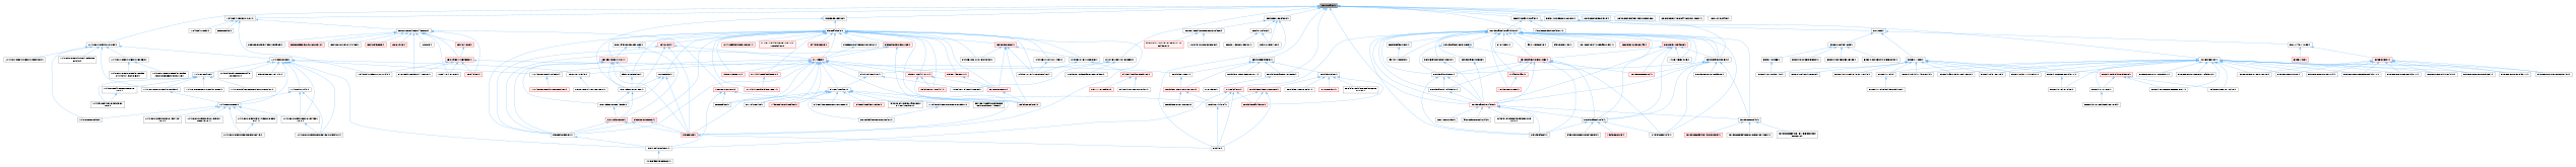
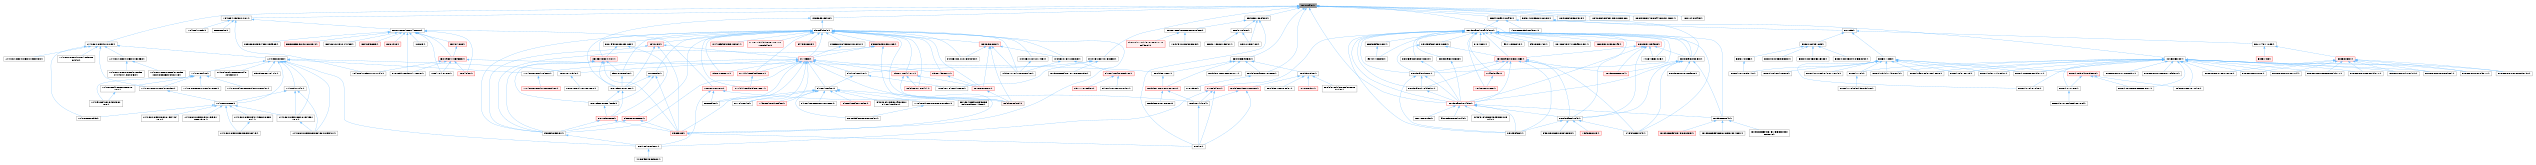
  digraph {
    node [color=grey40 fillcolor=white fontname=Helvetica fontsize=10 shape=box style=filled]
    edge [color=steelblue1 dir=back fontname=Helvetica fontsize=10 labelfontname=Helvetica labelfontsize=10 style=solid]
    n1 [color=gray40 fillcolor=grey60 fontcolor=black height=0.2 label="CsvProfiler.h" width=0.4]
    n2 [height=0.2 label="AnimCompressionTypes.h" width=0.4]
    n3 [height=0.2 label="BehaviorTreeComponent.h" width=0.4]
    n4 [height=0.2 label="FindInBlueprintManager.h" width=0.4]
    n5 [height=0.2 label="IoDispatcherBackend.h" width=0.4]
    n6 [height=0.2 label="IoDispatcherFilesystemStats.cpp" width=0.4]
    n7 [height=0.2 label="LevelStreamingProfilingSubsystem.h" width=0.4]
    n8 [height=0.2 label="MallocBinnedCommon.h" width=0.4]
    n9 [height=0.2 label="NetworkProfiler.h" width=0.4]
    n10 [height=0.2 label="PackageMapClient.h" width=0.4]
    n11 [height=0.2 label="ParticlePerfStats.h" width=0.4]
    n12 [height=0.2 label="ParticlePerfStatsManager.h" width=0.4]
    n13 [height=0.2 label="RealtimeGPUProfiler.h" width=0.4]
    n14 [color=red height=0.2 label="RenderGraphBuilder.h" width=0.4]
    n15 [height=0.2 label="RenderGraphEvent.h" width=0.4]
    n16 [height=0.2 label="SlateDebugging.h" width=0.4]
    n17 [height=0.2 label="AnimBoneCompressionCodec.h" width=0.4]
    n18 [height=0.2 label="AnimStreamable.h" width=0.4]
    n19 [height=0.2 label="AnimCompressionDerivedData\lPublic.h" width=0.4]
    n20 [height=0.2 label="AnimCurveCompressionCodec.h" width=0.4]
    n21 [height=0.2 label="AnimCurveCompressionSettings.h" width=0.4]
    n22 [height=0.2 label="AnimSequence.h" width=0.4]
    n23 [height=0.2 label="BTNode.h" width=0.4]
    n24 [height=0.2 label="ValueOrBBKey.h" width=0.4]
    n25 [height=0.2 label="FindInBlueprints.h" width=0.4]
    n26 [height=0.2 label="ImaginaryBlueprintData.h" width=0.4]
-   n27 [height=0.2 label="ReplaceNodeReferencesHelper.h" width=0.4]
+   n27 [height=0.2 label="LandscapeEditLayerMergeRender.h" width=0.4]
    n28 [height=0.2 label="ConcurrentLinearAllocator.h" width=0.4]
    n29 [height=0.2 label="MallocBinnedCommonUtils.h" width=0.4]
    n30 [height=0.2 label="MallocBinned2.h" width=0.4]
    n31 [height=0.2 label="PageCache.h" width=0.4]
    n32 [height=0.2 label="Engine.h" width=0.4]
    n33 [height=0.2 label="DemoNetDriver.h" width=0.4]
    n34 [height=0.2 label="ReplayHelper.h" width=0.4]
    n35 [height=0.2 label="StructNetTokenDataStoreHelper.h" width=0.4]
    n36 [height=0.2 label="ParticleSystem.h" width=0.4]
    n37 [color=red fillcolor="#FFF0F0" height=0.2 label="ParticleSystemComponent.h" width=0.4]
    n38 [height=0.2 label="ParticleHelper.h" width=0.4]
    n39 [height=0.2 label="ParticleSystemSceneProxy.h" width=0.4]
    n40 [height=0.2 label="FXBudget.h" width=0.4]
    n41 [height=0.2 label="KismetRenderingLibrary.h" width=0.4]
    n42 [height=0.2 label="RenderGraphDefinitions.h" width=0.4]
    n43 [height=0.2 label="LandscapeUtils.h" width=0.4]
    n44 [height=0.2 label="RenderGraph.h" width=0.4]
    n45 [height=0.2 label="RenderGraphUtils.h" width=0.4]
    n46 [height=0.2 label="CanvasRender.h" width=0.4]
    n47 [height=0.2 label="GPUDebugCrashUtils.h" width=0.4]
    n48 [height=0.2 label="IDisplayClusterShadersTexture\lUtils.h" width=0.4]
    n49 [height=0.2 label="PixelShaderUtils.h" width=0.4]
    n50 [height=0.2 label="RenderGraphPass.h" width=0.4]
    n51 [height=0.2 label="RenderCaptureInterface.h" width=0.4]
    n52 [height=0.2 label="DrawElementTypes.h" width=0.4]
    n53 [height=0.2 label="SlateGlobals.h" width=0.4]
    n54 [height=0.2 label="AnimCompress.h" width=0.4]
    n55 [height=0.2 label="AnimCurveCompressionCodec\l_CompressedRichCurve.h" width=0.4]
    n56 [height=0.2 label="AnimCurveCompressionCodec\l_UniformlySampled.h" width=0.4]
    n57 [height=0.2 label="AnimCompress_RemoveLinear\lKeys.h" width=0.4]
    n58 [height=0.2 label="AnimCompress_PerTrackCompression.h" width=0.4]
    n59 [height=0.2 label="AnimBlueprintPostCompile\lValidation.h" width=0.4]
    n60 [height=0.2 label="AnimEncoding.h" width=0.4]
    n61 [height=0.2 label="AnimationUtils.h" width=0.4]
    n62 [height=0.2 label="BlendSpaceAnalysis.h" width=0.4]
    n63 [height=0.2 label="EngineSharedPCH.h" width=0.4]
    n64 [height=0.2 label="MovieSceneToolHelpers.h" width=0.4]
    n65 [height=0.2 label="PersonaModule.h" width=0.4]
    n66 [height=0.2 label="AnimCompress_BitwiseCompress\lOnly.h" width=0.4]
    n67 [height=0.2 label="AnimCompress_LeastDestructive.h" width=0.4]
    n68 [height=0.2 label="AnimCompress_RemoveEvery\lSecondKey.h" width=0.4]
    n69 [height=0.2 label="AnimCompress_RemoveTrivial\lKeys.h" width=0.4]
    n70 [height=0.2 label="AnimBoneDecompressionData.h" width=0.4]
    n71 [height=0.2 label="AnimEncoding_ConstantKey\lLerp.h" width=0.4]
    n72 [height=0.2 label="AnimEncoding_VariableKey\lLerp.h" width=0.4]
    n73 [height=0.2 label="AnimEncoding_PerTrackCompression.h" width=0.4]
    n74 [height=0.2 label="UnrealEdSharedPCH.h" width=0.4]
    n75 [color=red fillcolor="#FFF0F0" height=0.2 label="MovieSceneToolsUserSettings.h" width=0.4]
    n76 [height=0.2 label="PersonaToolMenuContext.h" width=0.4]
    n77 [height=0.2 label="BTAuxiliaryNode.h" width=0.4]
    n78 [height=0.2 label="BTCompositeNode.h" width=0.4]
    n79 [height=0.2 label="BTTaskNode.h" width=0.4]
    n80 [height=0.2 label="BTDecorator_ConeCheck.h" width=0.4]
    n81 [height=0.2 label="BTDecorator_Cooldown.h" width=0.4]
    n82 [height=0.2 label="BTDecorator_DoesPathExist.h" width=0.4]
    n83 [height=0.2 label="BTDecorator_KeepInCone.h" width=0.4]
    n84 [height=0.2 label="BTDecorator_Loop.h" width=0.4]
    n85 [height=0.2 label="BTDecorator_LoopUntil.h" width=0.4]
    n86 [height=0.2 label="BTDecorator_SetTagCooldown.h" width=0.4]
    n87 [height=0.2 label="BTDecorator_TagCooldown.h" width=0.4]
    n88 [height=0.2 label="BTDecorator_TimeLimit.h" width=0.4]
    n89 [height=0.2 label="BTTask_FinishWithResult.h" width=0.4]
    n90 [height=0.2 label="BTTask_GameplayTaskBase.h" width=0.4]
    n91 [height=0.2 label="BTTask_MakeNoise.h" width=0.4]
    n92 [height=0.2 label="BTTask_PlayAnimation.h" width=0.4]
    n93 [height=0.2 label="BTTask_PlaySound.h" width=0.4]
    n94 [height=0.2 label="BTTask_SetTagCooldown.h" width=0.4]
    n95 [height=0.2 label="BTTask_Wait.h" width=0.4]
    n96 [height=0.2 label="BTTask_MoveTo.h" width=0.4]
    n97 [height=0.2 label="BTTask_RotateToFaceBBEntry.h" width=0.4]
    n98 [height=0.2 label="Selector_SetKeyValue.h" width=0.4]
    n99 [height=0.2 label="BTDecorator_IsAtLocation.h" width=0.4]
    n100 [height=0.2 label="BTDecorator_IsBBEntryOfClass.h" width=0.4]
    n101 [color=red fillcolor="#FFF0F0" height=0.2 label="BTDecorator.h" width=0.4]
    n102 [color=red fillcolor="#FFF0F0" height=0.2 label="BTService.h" width=0.4]
    n103 [height=0.2 label="BTComposite_Selector.h" width=0.4]
    n104 [height=0.2 label="BTComposite_Sequence.h" width=0.4]
    n105 [height=0.2 label="BTComposite_SimpleParallel.h" width=0.4]
    n106 [height=0.2 label="BehaviorTree.h" width=0.4]
    n107 [height=0.2 label="BTTask_RunBehavior.h" width=0.4]
    n108 [color=red fillcolor="#FFF0F0" height=0.2 label="BTTask_BlackboardBase.h" width=0.4]
    n109 [height=0.2 label="BTTask_BlueprintBase.h" width=0.4]
    n110 [height=0.2 label="BTTask_RunBehaviorDynamic.h" width=0.4]
    n111 [height=0.2 label="BTTask_WaitBlackboardTime.h" width=0.4]
    n112 [height=0.2 label="BTTask_MoveDirectlyToward.h" width=0.4]
    n113 [height=0.2 label="BlueprintEditor.h" width=0.4]
    n114 [height=0.2 label="BPVariableDragDropAction.h" width=0.4]
    n115 [height=0.2 label="BlueprintDragDropMenuItem.h" width=0.4]
    n116 [color=red fillcolor="#FFF0F0" height=0.2 label="BlueprintEditorModes.h" width=0.4]
    n117 [height=0.2 label="IDisplayClusterConfigurator\lBlueprintEditor.h" width=0.4]
    n118 [height=0.2 label="MyBlueprintItemDragDropAction.h" width=0.4]
    n119 [height=0.2 label="SBlueprintEditorSelected\lDebugObjectWidget.h" width=0.4]
    n120 [height=0.2 label="SMyBlueprint.h" width=0.4]
    n121 [height=0.2 label="SSCSEditor.h" width=0.4]
    n122 [color=red fillcolor="#FFF0F0" height=0.2 label="WidgetBlueprintEditor.h" width=0.4]
    n123 [color=red fillcolor="#FFF0F0" height=0.2 label="BlueprintEditorSettings.h" width=0.4]
    n124 [height=0.2 label="BlueprintTypePromotion.h" width=0.4]
    n125 [color=red fillcolor="#FFF0F0" height=0.2 label="RigVMNewEditor.h" width=0.4]
    n126 [color=red fillcolor="#FFF0F0" height=0.2 label="ActorComponent.h" width=0.4]
    n127 [color=red fillcolor="#FFF0F0" height=0.2 label="Coroutine.h" width=0.4]
    n128 [height=0.2 label="IoStore.h" width=0.4]
    n129 [height=0.2 label="LocalWorkQueue.h" width=0.4]
    n130 [color=red fillcolor="#FFF0F0" height=0.2 label="ParallelFor.h" width=0.4]
    n131 [height=0.2 label="QueuedThreadPoolWrapper.h" width=0.4]
    n132 [height=0.2 label="SceneRenderBuilderInterface.h" width=0.4]
    n133 [color=red fillcolor="#FFF0F0" height=0.2 label="StateTreeExecutionContext.h" width=0.4]
    n134 [height=0.2 label="TaskConcurrencyLimiter.h" width=0.4]
    n135 [color=red fillcolor="#FFF0F0" height=0.2 label="TaskDelegate.h" width=0.4]
    n136 [color=red fillcolor="#FFF0F0" height=0.2 label="TaskGraphInterfaces.h" width=0.4]
    n137 [color=red fillcolor="#FFF0F0" height=0.2 label="TaskPrivate.h" width=0.4]
    n138 [height=0.2 label="EngineMinimal.h" width=0.4]
    n139 [height=0.2 label="ParticleEventManager.h" width=0.4]
    n140 [height=0.2 label="ReplayNetConnection.h" width=0.4]
    n141 [color=red fillcolor="#FFF0F0" height=0.2 label="ChaosSimModuleManagerAsync\lCallback.h" width=0.4]
    n142 [height=0.2 label="ModuleInputTokenStore.h" width=0.4]
-   n143 [color=red fillcolor="#FFF0F0" height=0.2 label="ParticleDefinitions.h" width=0.4]
    n144 [color=red fillcolor="#FFF0F0" height=0.2 label="ParticleEmitterInstances.h" width=0.4]
    n145 [color=red fillcolor="#FFF0F0" height=0.2 label="IsAtLocation.h" width=0.4]
    n146 [height=0.2 label="ParticleModuleLocationBone\lSocket.h" width=0.4]
    n147 [height=0.2 label="ParticleSystemReplay.h" width=0.4]
    n148 [height=0.2 label="CachedGeometry.h" width=0.4]
    n149 [height=0.2 label="GPUSkinCache.h" width=0.4]
    n150 [height=0.2 label="FXSystem.h" width=0.4]
    n151 [height=0.2 label="GPUMessaging.h" width=0.4]
    n152 [height=0.2 label="GenerateMips.h" width=0.4]
    n153 [color=red fillcolor="#FFF0F0" height=0.2 label="NaniteResources.h" width=0.4]
    n154 [height=0.2 label="RayTracingSkinnedGeometry.h" width=0.4]
    n155 [height=0.2 label="RenderGraphBlackboard.h" width=0.4]
    n156 [height=0.2 label="RenderGraphValidation.h" width=0.4]
    n157 [height=0.2 label="RenderGraphParameter.h" width=0.4]
    n158 [color=red fillcolor="#FFF0F0" height=0.2 label="RenderGraphResources.h" width=0.4]
    n159 [color=red fillcolor="#FFF0F0" height=0.2 label="RenderTargetPool.h" width=0.4]
    n160 [color=red fillcolor="#FFF0F0" height=0.2 label="UnifiedBuffer.h" width=0.4]
    n161 [height=0.2 label="RenderGraphTrace.h" width=0.4]
    n162 [color=red fillcolor="#FFF0F0" height=0.2 label="RendererInterface.h" width=0.4]
    n163 [height=0.2 label="VisualizeTexture.h" width=0.4]
    n164 [color=red fillcolor="#FFF0F0" height=0.2 label="SceneTexturesConfig.h" width=0.4]
    n165 [color=red fillcolor="#FFF0F0" height=0.2 label="UnrealClient.h" width=0.4]
    n166 [height=0.2 label="LandscapeEditLayerMergeRender\lContext.h" width=0.4]
    n167 [color=red fillcolor="#FFF0F0" height=0.2 label="LandscapeEditLayerRenderer.h" width=0.4]
    n168 [height=0.2 label="LandscapeEditResourcesSubsystem.h" width=0.4]
    n169 [height=0.2 label="ClearReplacementShaders.h" width=0.4]
    n170 [color=red fillcolor="#FFF0F0" height=0.2 label="MediaCapture.h" width=0.4]
    n171 [height=0.2 label="DrawElementPayloads.h" width=0.4]
    n172 [color=red fillcolor="#FFF0F0" height=0.2 label="DrawElements.h" width=0.4]
    n173 [color=red fillcolor="#FFF0F0" height=0.2 label="SlateCore.h" width=0.4]
    n174 [height=0.2 label="SlateSharedPCH.h" width=0.4]
    n175 [color=red fillcolor="#FFF0F0" height=0.2 label="ChildrenBase.h" width=0.4]
    n176 [height=0.2 label="DrawElementCoreTypes.h" width=0.4]
    n177 [color=red fillcolor="#FFF0F0" height=0.2 label="RenderingCommon.h" width=0.4]
    n178 [height=0.2 label="ElementBatcher.h" width=0.4]
    n179 [height=0.2 label="FontCache.h" width=0.4]
    n180 [height=0.2 label="IRichTextMarkupParser.h" width=0.4]
    n181 [height=0.2 label="RichTextMarkupProcessing.h" width=0.4]
    n182 [height=0.2 label="IRichTextMarkupWriter.h" width=0.4]
    n183 [color=red fillcolor="#FFF0F0" height=0.2 label="ITextDecorator.h" width=0.4]
    n184 [height=0.2 label="RichTextLayoutMarshaller.h" width=0.4]
    n185 [fillcolor="#FFF0F0" height=0.2 label="SRichTextBlock.h" width=0.4]
    n186 [color=red fillcolor="#FFF0F0" height=0.2 label="TextDecorators.h" width=0.4]
    n187 [color=red fillcolor="#FFF0F0" height=0.2 label="PaintArgs.h" width=0.4]
    n188 [color=red fillcolor="#FFF0F0" height=0.2 label="SWidget.h" width=0.4]
    n189 [color=red fillcolor="#FFF0F0" height=0.2 label="SMultiLineEditableText.h" width=0.4]
    n190 [color=red fillcolor="#FFF0F0" height=0.2 label="SMultiLineEditableTextBox.h" width=0.4]
    n191 [color=red fillcolor="#FFF0F0" height=0.2 label="SlateHyperlinkRun.h" width=0.4]
    n192 [color=red fillcolor="#FFF0F0" height=0.2 label="SRichTextHyperlink.h" width=0.4]
    n193 [color=red fillcolor="#FFF0F0" height=0.2 label="SlateImageRun.h" width=0.4]
    n194 [color=red fillcolor="#FFF0F0" height=0.2 label="SlateWidgetRun.h" width=0.4]
    n195 [color=red fillcolor="#FFF0F0" height=0.2 label="SInlineEditableTextBlock.h" width=0.4]
    n196 [height=0.2 label="SlateControlledConstruction.h" width=0.4]
    n197 [color=red fillcolor="#FFF0F0" height=0.2 label="SlateShaderResource.h" width=0.4]
    n198 [color=red fillcolor="#FFF0F0" height=0.2 label="SlateTextureData.h" width=0.4]
    n199 [color=red fillcolor="#FFF0F0" height=0.2 label="SyntaxHighlighterTextLayout\lMarshaller.h" width=0.4]
    n1 -> n2
    n1 -> n3
    n1 -> n4
    n1 -> n5
    n1 -> n6
    n1 -> n7
    n1 -> n8
    n1 -> n9
    n1 -> n10
    n1 -> n11
    n1 -> n12
    n1 -> n13
    n1 -> n14
    n1 -> n15
    n1 -> n16
    n2 -> n17
    n2 -> n18
    n2 -> n19
    n2 -> n20
    n2 -> n21
    n2 -> n22
    n3 -> n23
    n3 -> n24
    n4 -> n25
    n4 -> n26
    n4 -> n27
    n8 -> n28
    n8 -> n29
    n8 -> n30
    n8 -> n31
    n10 -> n32
    n10 -> n33
    n10 -> n34
    n10 -> n35
    n11 -> n12
    n11 -> n36
    n11 -> n37
    n11 -> n38
    n11 -> n39
    n12 -> n40
    n13 -> n15
    n13 -> n41
    n13 -> n42
    n14 -> n43
    n14 -> n44
    n14 -> n45
    n14 -> n46
    n14 -> n47
    n14 -> n48
    n15 -> n14
    n15 -> n43
    n15 -> n45
    n15 -> n49
    n15 -> n50
    n15 -> n51
    n16 -> n52
    n16 -> n53
    n17 -> n54
    n20 -> n55
    n20 -> n56
    n22 -> n54
    n22 -> n57
    n22 -> n58
    n22 -> n59
    n22 -> n60
    n22 -> n61
    n22 -> n62
    n22 -> n63
    n22 -> n64
    n22 -> n65
    n23 -> n77
    n23 -> n78
    n23 -> n79
    n24 -> n80
    n24 -> n81
    n24 -> n82
    n24 -> n83
    n24 -> n84
    n24 -> n85
    n24 -> n86
    n24 -> n87
    n24 -> n88
    n24 -> n89
    n24 -> n90
    n24 -> n91
    n24 -> n92
    n24 -> n93
    n24 -> n94
    n24 -> n95
    n24 -> n96
    n24 -> n97
    n24 -> n98
    n24 -> n99
    n24 -> n100
    n25 -> n26
    n25 -> n113
    n28 -> n126
    n28 -> n127
    n28 -> n128
    n28 -> n129
    n28 -> n130
    n28 -> n131
    n28 -> n132
    n28 -> n133
    n28 -> n134
    n28 -> n135
    n28 -> n136
    n28 -> n137
    n34 -> n33
    n34 -> n140
    n35 -> n141
    n35 -> n142
    n36 -> n37
    n37 -> n138
    n37 -> n139
-   n38 -> n143
    n38 -> n144
    n38 -> n145
    n38 -> n146
    n38 -> n147
    n42 -> n14
    n42 -> n15
    n42 -> n43
    n42 -> n44
    n42 -> n45
    n42 -> n49
    n42 -> n50
    n42 -> n148
    n42 -> n149
    n42 -> n150
    n42 -> n151
    n42 -> n152
    n42 -> n153
    n42 -> n154
    n42 -> n155
    n42 -> n156
    n42 -> n157
    n42 -> n158
    n42 -> n159
    n42 -> n160
    n42 -> n161
    n42 -> n162
    n42 -> n163
    n42 -> n164
    n42 -> n165
    n43 -> n166
    n43 -> n167
    n43 -> n168
    n45 -> n44
    n45 -> n49
    n45 -> n169
    n45 -> n170
    n50 -> n14
    n50 -> n44
    n50 -> n156
    n52 -> n171
    n52 -> n172
    n53 -> n173
    n53 -> n174
    n53 -> n175
    n53 -> n176
    n53 -> n177
    n53 -> n178
    n53 -> n179
    n53 -> n180
    n53 -> n181
    n53 -> n182
    n53 -> n183
    n53 -> n184
    n53 -> n185
    n53 -> n186
    n53 -> n187
    n53 -> n188
    n53 -> n189
    n53 -> n190
    n53 -> n191
    n53 -> n192
    n53 -> n193
    n53 -> n194
    n53 -> n195
    n53 -> n196
    n53 -> n197
    n53 -> n198
    n53 -> n199
    n54 -> n18
    n54 -> n57
    n54 -> n66
    n54 -> n67
    n54 -> n68
    n54 -> n69
    n57 -> n58
    n60 -> n17
    n60 -> n70
    n60 -> n71
    n60 -> n72
    n60 -> n73
    n61 -> n54
    n61 -> n57
    n61 -> n58
    n63 -> n74
    n64 -> n75
    n65 -> n76
    n66 -> n67
    n71 -> n72
    n77 -> n101
    n77 -> n102
    n78 -> n103
    n78 -> n104
    n78 -> n105
    n78 -> n106
    n79 -> n89
    n79 -> n90
-   n94 -> n91
+   n79 -> n91
    n79 -> n92
    n79 -> n93
    n79 -> n94
    n79 -> n95
    n79 -> n107
    n79 -> n108
    n79 -> n109
    n79 -> n110
    n95 -> n111
    n96 -> n112
    n101 -> n80
    n101 -> n81
    n101 -> n82
    n101 -> n83
    n101 -> n84
    n101 -> n85
    n101 -> n86
    n101 -> n87
    n101 -> n88
    n106 -> n107
    n108 -> n96
    n108 -> n97
    n108 -> n98
    n113 -> n114
    n113 -> n115
    n113 -> n116
    n113 -> n117
    n113 -> n118
    n113 -> n119
    n113 -> n120
    n113 -> n121
    n113 -> n122
    n118 -> n114
    n123 -> n124
    n123 -> n125
    n126 -> n63
    n126 -> n121
    n126 -> n138
    n136 -> n29
    n136 -> n36
    n136 -> n129
    n136 -> n130
    n136 -> n131
    n137 -> n136
    n138 -> n32
    n144 -> n32
    n144 -> n138
-   n144 -> n143
    n148 -> n149
    n155 -> n14
    n156 -> n14
    n157 -> n50
    n157 -> n158
    n158 -> n14
    n158 -> n44
    n158 -> n45
    n158 -> n49
    n158 -> n50
    n158 -> n156
    n158 -> n159
    n158 -> n160
    n160 -> n153
    n161 -> n14
    n162 -> n14
    n162 -> n15
    n162 -> n45
    n162 -> n158
    n162 -> n159
    n162 -> n163
    n165 -> n32
    n165 -> n63
    n165 -> n138
-   n165 -> n143
    n171 -> n172
    n172 -> n173
    n172 -> n174
    n173 -> n32
    n174 -> n63
    n176 -> n172
    n176 -> n177
    n177 -> n52
    n177 -> n171
    n177 -> n173
    n177 -> n174
    n177 -> n178
    n178 -> n52
    n179 -> n52
    n179 -> n171
    n179 -> n173
    n180 -> n123
    n180 -> n181
    n182 -> n181
    n183 -> n180
    n183 -> n181
    n183 -> n184
    n183 -> n185
    n183 -> n186
    n186 -> n185
    n187 -> n52
    n187 -> n173
    n187 -> n174
    n187 -> n188
    n188 -> n25
    n188 -> n64
    n188 -> n65
    n188 -> n113
    n188 -> n120
    n188 -> n121
    n188 -> n122
    n188 -> n173
    n188 -> n174
    n188 -> n185
    n188 -> n189
    n188 -> n191
    n188 -> n193
    n188 -> n194
    n189 -> n190
    n191 -> n185
    n191 -> n186
    n191 -> n192
    n194 -> n186
    n196 -> n188
    n197 -> n173
    n197 -> n174
    n197 -> n188
    n198 -> n173
    n198 -> n174
  }
